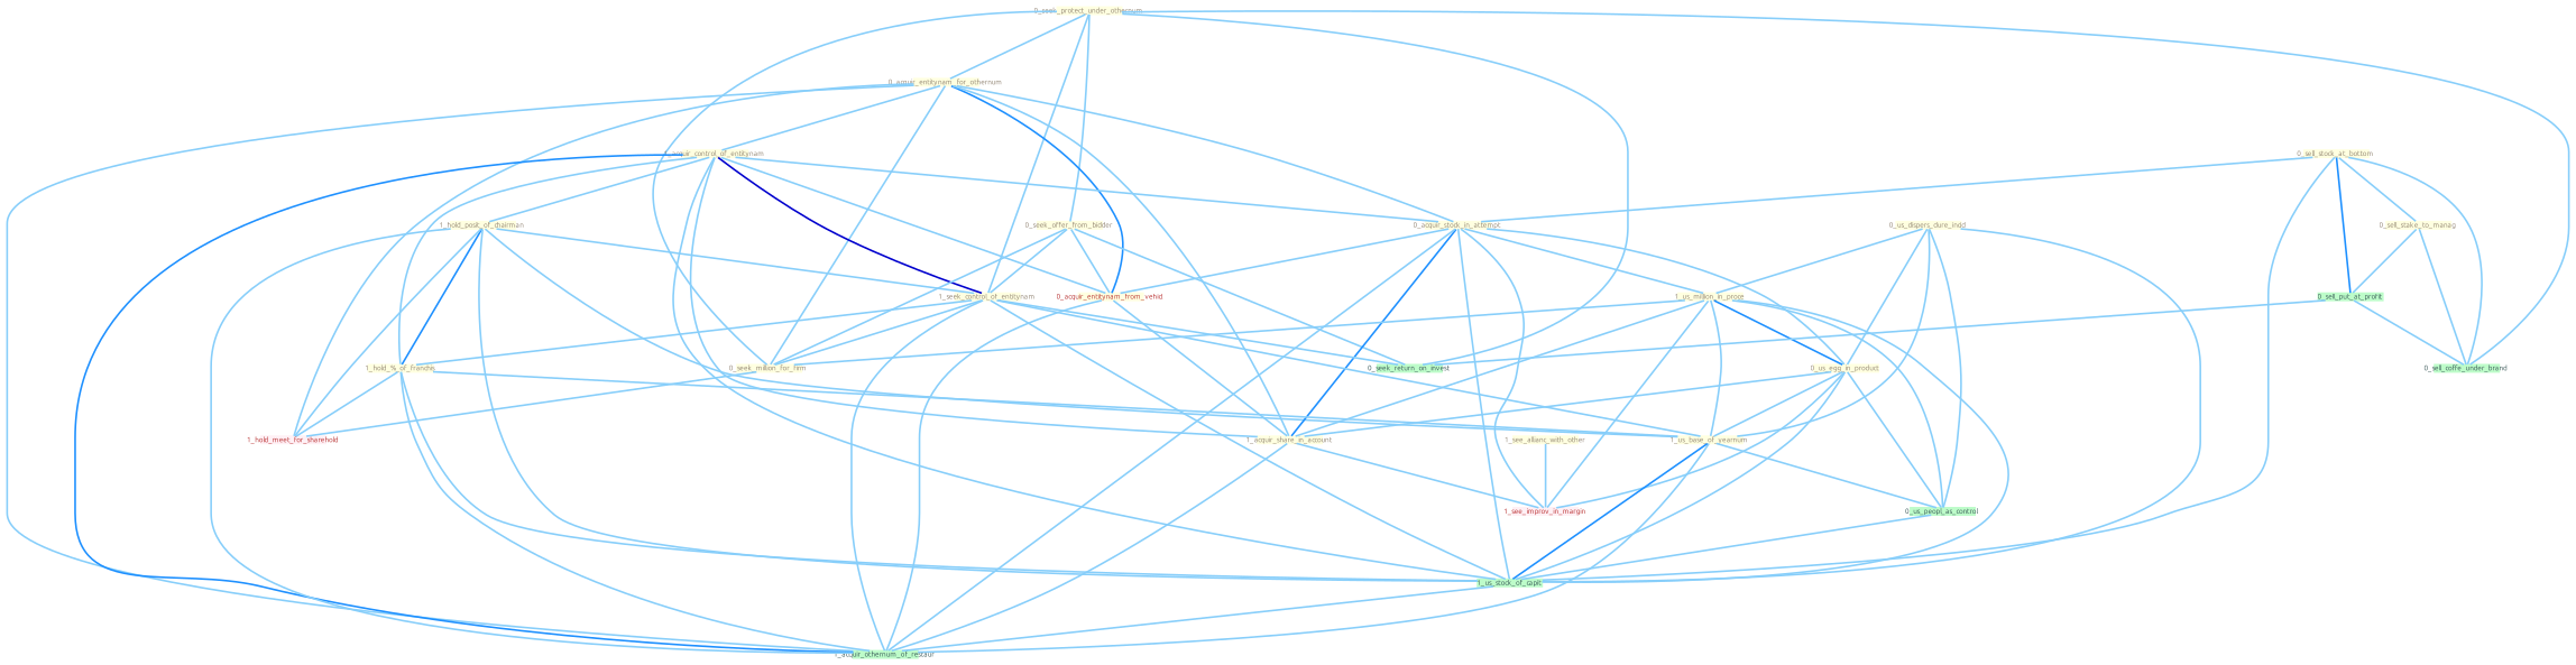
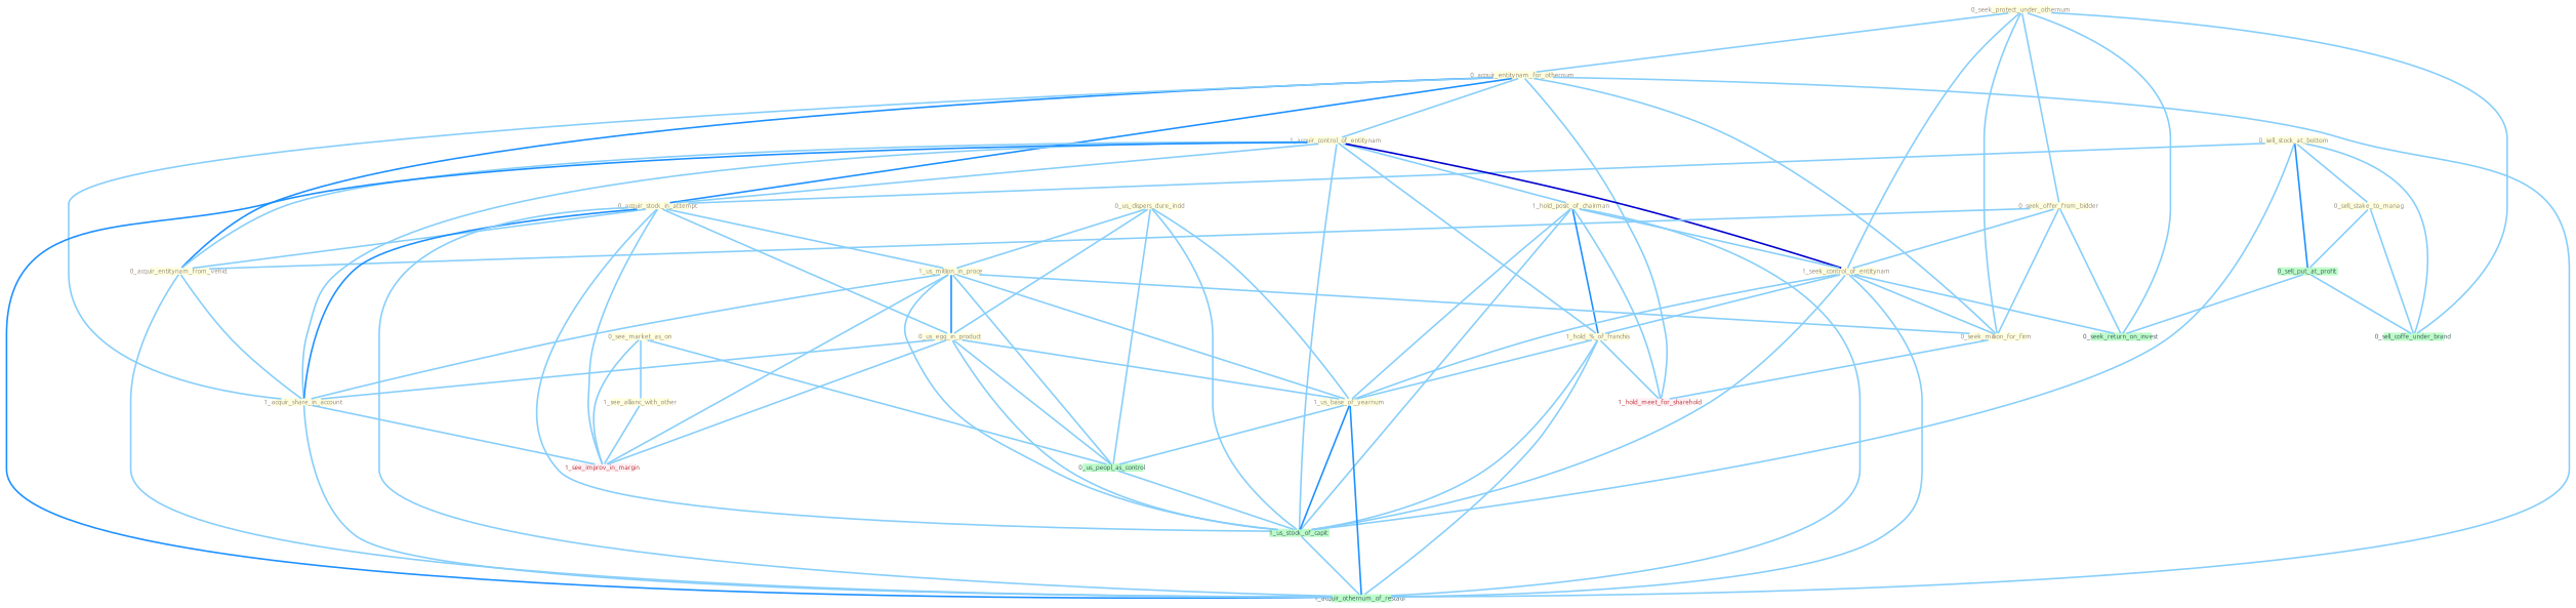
  graph {
    fontname=Ubuntu
    node [color="#ffffe0" fixedsize=true fontcolor="#8b7d6b" fontname=Ubuntu fontsize=4 shape=polygon style=filled]
    edge [color="#87cefa" fontname=Ubuntu w=1]
+   "0_see_market_as_on " [height=.06 width=.5]
    "0_seek_protect_under_othernum " [height=.06 width=.5]
    "0_acquir_entitynam_for_othernum " [height=.06 width=.5]
    "0_us_dispers_dure_incid " [height=.06 width=.5]
    "0_sell_stock_at_bottom " [height=.06 width=.5]
    "1_acquir_control_of_entitynam " [height=.06 width=.5]
    "0_seek_offer_from_bidder " [height=.06 width=.5]
    "0_sell_stake_to_manag " [height=.06 width=.5]
    "1_hold_posit_of_chairman " [height=.06 width=.5]
    "0_acquir_stock_in_attempt " [height=.06 width=.5]
    "1_seek_control_of_entitynam " [height=.06 width=.5]
    "1_us_million_in_proce " [height=.06 width=.5]
    "1_see_allianc_with_other " [height=.06 width=.5]
-   "0_acquir_entitynam_from_vehicl " [fontcolor="#b22222" height=.06 width=.5]
+   "0_acquir_entitynam_from_vehicl " [height=.06 width=.5]
    "0_us_egg_in_product " [height=.06 width=.5]
    "0_seek_million_for_firm " [height=.06 width=.5]
    "1_acquir_share_in_account " [height=.06 width=.5]
    "1_hold_%_of_franchis " [height=.06 width=.5]
    "1_us_base_of_yearnum " [height=.06 width=.5]
    "1_see_improv_in_margin " [color="#fff0f5" fontcolor="#b22222" height=.06 width=.5]
    "1_hold_meet_for_sharehold " [color="#fff0f5" fontcolor="#b22222" height=.06 width=.5]
    "0_us_peopl_as_control " [color="#BDFCC9" fontcolor="#2f4f4f" height=.06 width=.5]
    "0_seek_return_on_invest " [color="#BDFCC9" fontcolor="#2f4f4f" height=.06 width=.5]
    "0_sell_coffe_under_brand " [color="#BDFCC9" fontcolor="#2f4f4f" height=.06 width=.5]
    "1_acquir_othernum_of_restaur " [color="#BDFCC9" fontcolor="#2f4f4f" height=.06 width=.5]
    "1_us_stock_of_capit " [color="#BDFCC9" fontcolor="#2f4f4f" height=.06 width=.5]
    "0_sell_put_at_profit " [color="#BDFCC9" fontcolor="#2f4f4f" height=.06 width=.5]
    subgraph sub_1 {
+     "0_see_market_as_on "
      "0_seek_protect_under_othernum "
      "0_acquir_entitynam_for_othernum "
      "0_us_dispers_dure_incid "
      "0_sell_stock_at_bottom "
      "1_acquir_control_of_entitynam "
      "0_seek_offer_from_bidder "
      "0_sell_stake_to_manag "
      "1_hold_posit_of_chairman "
      "0_acquir_stock_in_attempt "
      "1_seek_control_of_entitynam "
      "1_us_million_in_proce "
      "1_see_allianc_with_other "
      "0_acquir_entitynam_from_vehicl "
      "0_us_egg_in_product "
      "0_seek_million_for_firm "
      "1_acquir_share_in_account "
      "1_hold_%_of_franchis "
      "1_us_base_of_yearnum "
    }
    subgraph sub_2 {
      "1_see_improv_in_margin "
      "1_hold_meet_for_sharehold "
    }
+   "0_see_market_as_on " -- "1_see_allianc_with_other "
+   "0_see_market_as_on " -- "1_see_improv_in_margin "
+   "0_see_market_as_on " -- "0_us_peopl_as_control "
    "0_seek_protect_under_othernum " -- "0_acquir_entitynam_for_othernum "
    "0_seek_protect_under_othernum " -- "0_seek_offer_from_bidder "
    "0_seek_protect_under_othernum " -- "1_seek_control_of_entitynam "
    "0_seek_protect_under_othernum " -- "0_seek_million_for_firm "
    "0_seek_protect_under_othernum " -- "0_seek_return_on_invest "
    "0_seek_protect_under_othernum " -- "0_sell_coffe_under_brand "
    "0_acquir_entitynam_for_othernum " -- "1_acquir_control_of_entitynam "
-   "0_acquir_entitynam_for_othernum " -- "0_acquir_stock_in_attempt "
+   "0_acquir_entitynam_for_othernum " -- "0_acquir_stock_in_attempt " [color="#1e90ff"]
    "0_acquir_entitynam_for_othernum " -- "0_acquir_entitynam_from_vehicl " [color="#1e90ff" w=2]
    "0_acquir_entitynam_for_othernum " -- "0_seek_million_for_firm "
    "0_acquir_entitynam_for_othernum " -- "1_acquir_share_in_account "
    "0_acquir_entitynam_for_othernum " -- "1_hold_meet_for_sharehold "
    "0_acquir_entitynam_for_othernum " -- "1_acquir_othernum_of_restaur "
    "0_us_dispers_dure_incid " -- "1_us_million_in_proce "
    "0_us_dispers_dure_incid " -- "0_us_egg_in_product "
    "0_us_dispers_dure_incid " -- "1_us_base_of_yearnum "
    "0_us_dispers_dure_incid " -- "0_us_peopl_as_control "
    "0_us_dispers_dure_incid " -- "1_us_stock_of_capit "
    "0_sell_stock_at_bottom " -- "0_sell_stake_to_manag "
    "0_sell_stock_at_bottom " -- "0_acquir_stock_in_attempt "
    "0_sell_stock_at_bottom " -- "0_sell_coffe_under_brand "
    "0_sell_stock_at_bottom " -- "1_us_stock_of_capit "
    "0_sell_stock_at_bottom " -- "0_sell_put_at_profit " [color="#1e90ff" w=2]
    "1_acquir_control_of_entitynam " -- "1_hold_posit_of_chairman "
    "1_acquir_control_of_entitynam " -- "0_acquir_stock_in_attempt "
    "1_acquir_control_of_entitynam " -- "1_seek_control_of_entitynam " [color="#0000cd" w=3]
    "1_acquir_control_of_entitynam " -- "0_acquir_entitynam_from_vehicl "
    "1_acquir_control_of_entitynam " -- "1_acquir_share_in_account "
    "1_acquir_control_of_entitynam " -- "1_hold_%_of_franchis "
    "1_acquir_control_of_entitynam " -- "1_acquir_othernum_of_restaur " [color="#1e90ff" w=2]
    "1_acquir_control_of_entitynam " -- "1_us_stock_of_capit "
    "0_seek_offer_from_bidder " -- "1_seek_control_of_entitynam "
    "0_seek_offer_from_bidder " -- "0_acquir_entitynam_from_vehicl "
    "0_seek_offer_from_bidder " -- "0_seek_million_for_firm "
    "0_seek_offer_from_bidder " -- "0_seek_return_on_invest "
    "0_sell_stake_to_manag " -- "0_sell_coffe_under_brand "
    "0_sell_stake_to_manag " -- "0_sell_put_at_profit "
    "1_hold_posit_of_chairman " -- "1_seek_control_of_entitynam "
    "1_hold_posit_of_chairman " -- "1_hold_%_of_franchis " [color="#1e90ff" w=2]
    "1_hold_posit_of_chairman " -- "1_us_base_of_yearnum "
    "1_hold_posit_of_chairman " -- "1_hold_meet_for_sharehold "
    "1_hold_posit_of_chairman " -- "1_acquir_othernum_of_restaur "
    "1_hold_posit_of_chairman " -- "1_us_stock_of_capit "
    "0_acquir_stock_in_attempt " -- "1_us_million_in_proce "
    "0_acquir_stock_in_attempt " -- "0_acquir_entitynam_from_vehicl "
    "0_acquir_stock_in_attempt " -- "0_us_egg_in_product "
    "0_acquir_stock_in_attempt " -- "1_acquir_share_in_account " [color="#1e90ff" w=2]
    "0_acquir_stock_in_attempt " -- "1_see_improv_in_margin "
    "0_acquir_stock_in_attempt " -- "1_acquir_othernum_of_restaur "
    "0_acquir_stock_in_attempt " -- "1_us_stock_of_capit "
    "1_seek_control_of_entitynam " -- "0_seek_million_for_firm "
    "1_seek_control_of_entitynam " -- "1_hold_%_of_franchis "
    "1_seek_control_of_entitynam " -- "1_us_base_of_yearnum "
    "1_seek_control_of_entitynam " -- "0_seek_return_on_invest "
    "1_seek_control_of_entitynam " -- "1_acquir_othernum_of_restaur "
    "1_seek_control_of_entitynam " -- "1_us_stock_of_capit "
    "1_us_million_in_proce " -- "0_us_egg_in_product " [color="#1e90ff" w=2]
    "1_us_million_in_proce " -- "0_seek_million_for_firm "
    "1_us_million_in_proce " -- "1_acquir_share_in_account "
    "1_us_million_in_proce " -- "1_us_base_of_yearnum "
    "1_us_million_in_proce " -- "1_see_improv_in_margin "
    "1_us_million_in_proce " -- "0_us_peopl_as_control "
    "1_us_million_in_proce " -- "1_us_stock_of_capit "
    "1_see_allianc_with_other " -- "1_see_improv_in_margin "
    "0_acquir_entitynam_from_vehicl " -- "1_acquir_share_in_account "
    "0_acquir_entitynam_from_vehicl " -- "1_acquir_othernum_of_restaur "
    "0_us_egg_in_product " -- "1_acquir_share_in_account "
    "0_us_egg_in_product " -- "1_us_base_of_yearnum "
    "0_us_egg_in_product " -- "1_see_improv_in_margin "
    "0_us_egg_in_product " -- "0_us_peopl_as_control "
    "0_us_egg_in_product " -- "1_us_stock_of_capit "
    "0_seek_million_for_firm " -- "1_hold_meet_for_sharehold "
    "1_acquir_share_in_account " -- "1_see_improv_in_margin "
    "1_acquir_share_in_account " -- "1_acquir_othernum_of_restaur "
    "1_hold_%_of_franchis " -- "1_us_base_of_yearnum "
    "1_hold_%_of_franchis " -- "1_hold_meet_for_sharehold "
    "1_hold_%_of_franchis " -- "1_acquir_othernum_of_restaur "
    "1_hold_%_of_franchis " -- "1_us_stock_of_capit "
    "1_us_base_of_yearnum " -- "0_us_peopl_as_control "
-   "1_us_base_of_yearnum " -- "1_acquir_othernum_of_restaur "
+   "1_us_base_of_yearnum " -- "1_acquir_othernum_of_restaur " [color="#1e90ff"]
    "1_us_base_of_yearnum " -- "1_us_stock_of_capit " [color="#1e90ff" w=2]
    "0_us_peopl_as_control " -- "1_us_stock_of_capit "
    "1_us_stock_of_capit " -- "1_acquir_othernum_of_restaur "
    "0_sell_put_at_profit " -- "0_seek_return_on_invest "
    "0_sell_put_at_profit " -- "0_sell_coffe_under_brand "
  }
